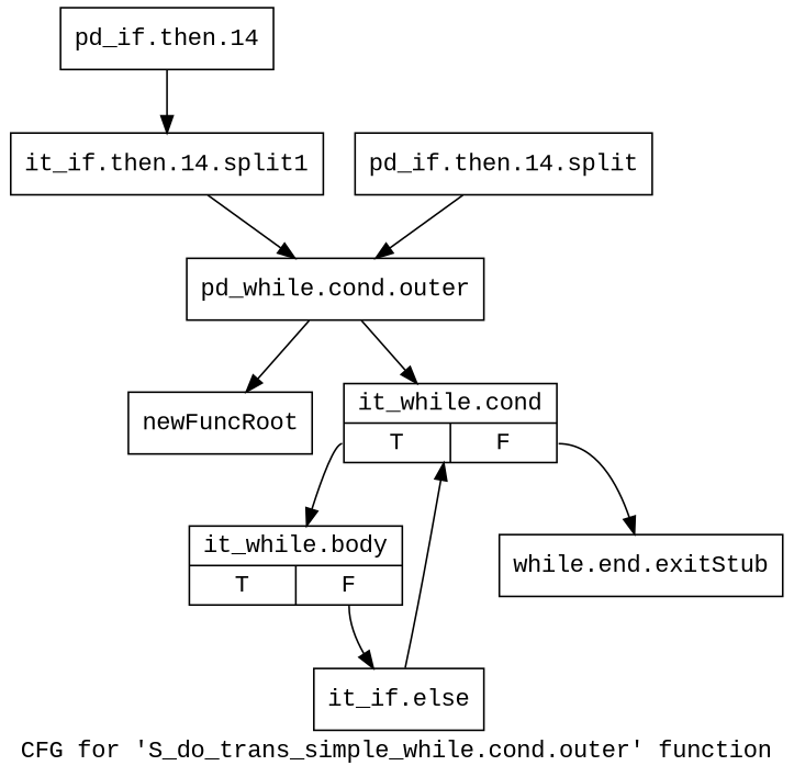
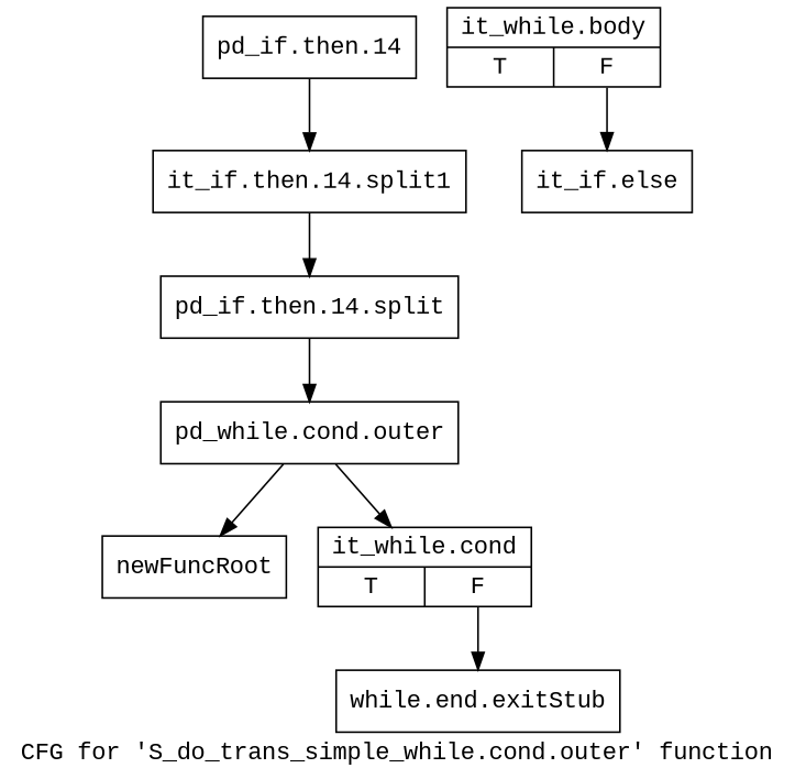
  digraph {
    fontname="Liberation Mono"
    label="CFG for 'S_do_trans_simple_while.cond.outer' function"
    node [fontname="Liberation Mono" shape=record]
    edge [fontname="Liberation Mono"]
    n1 [label="{newFuncRoot}"]
    n2 [label="{pd_while.cond.outer}"]
    n3 [label="{it_while.cond|{<s0>T|<s1>F}}"]
    n4 [label="{while.end.exitStub}"]
    n5 [label="{it_while.body|{<s0>T|<s1>F}}"]
    n6 [label="{it_if.else}"]
    n7 [label="{pd_if.then.14}"]
    n8 [label="{it_if.then.14.split1}"]
    n9 [label="{pd_if.then.14.split}"]
    n2 -> n1
    n2 -> n3
    n3 -> n4 [tailport=s1]
-   n3 -> n5 [tailport=s0]
    n5 -> n6 [tailport=s1]
-   n6 -> n3
    n7 -> n8
-   n8 -> n2
+   n8 -> n9
    n9 -> n2
  }
